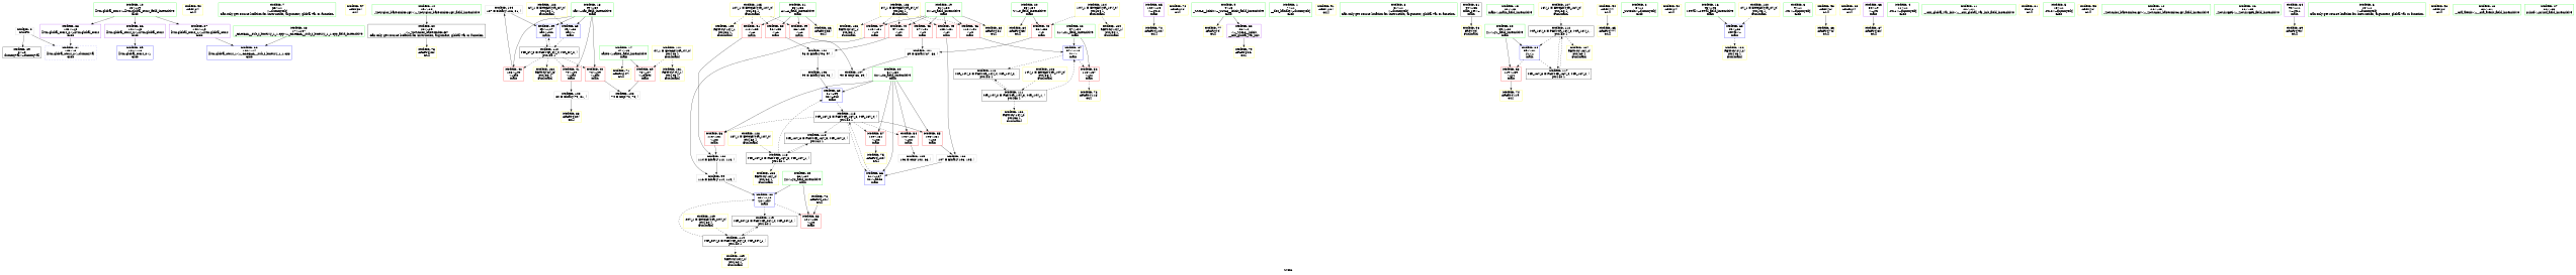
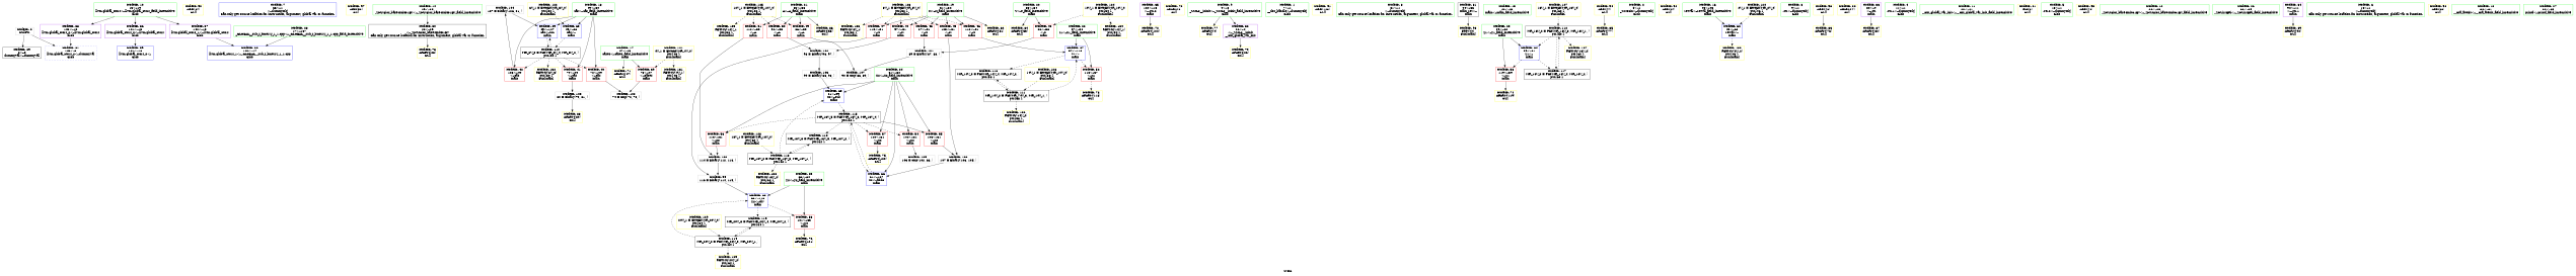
  digraph {
    fontname="DejaVu Serif"
    label=SVFG
    node [color=yellow fontname="DejaVu Serif" shape=record]
    edge [fontname="DejaVu Serif" style=solid]
    n1 [color=grey label="{NodeID: 0\nNullPtr}"]
    n2 [color=black label="{NodeID: 29\n2\<--3\ndummyVal\<--dummyVal\n}"]
    n3 [color=blue label="{NodeID: 61\n143\<--3\nllvm.global_ctors_2\<--dummyVal\nGlob }" style=dotted]
    n4 [label="{NodeID: 90\nARet(67)\nCS[]}" style=double]
-   n5 [color=green label="{NodeID: 7\n66\<--1\n\<--dummyObj\nCan only get source location for instruction, argument, global var or function.}"]
+   n5 [color=blue label="{NodeID: 7\n66\<--1\n\<--dummyObj\nCan only get source location for instruction, argument, global var or function.}"]
    n6 [label="{NodeID: 97\nARet(93)\nCS[]}" style=double]
    n7 [color=green label="{NodeID: 14\n29\<--35\n_ZNSt8ios_base4InitD1Ev\<--_ZNSt8ios_base4InitD1Ev_field_insensitive\n}"]
    n8 [color=black label="{NodeID: 30\n28\<--29\n\<--_ZNSt8ios_base4InitD1Ev\nCan only get source location for instruction, argument, global var or function.}"]
    n9 [label="{NodeID: 78\nAPARM(28)\nCS[]}" style=double]
    n10 [color=grey label="{NodeID: 104\n127 = Binary(126, 81, )\n}"]
    n11 [color=blue label="{NodeID: 69\n49\<--127\ncas\<--inc\nmain\n}"]
    n12 [color=black label="{NodeID: 110\nMR_6V_3 = PHI(MR_6V_4, MR_6V_2, )\npts\{50 \}\n}"]
    n13 [color=red label="{NodeID: 42\n126\<--49\n\<--cas\nmain\n}"]
    n14 [label="{NodeID: 132\nRETMU(6V_3)\npts\{50 \}\nFun[main]}" style=double]
    n15 [color=red label="{NodeID: 40\n72\<--49\n\<--cas\nmain\n}"]
    n16 [color=red label="{NodeID: 41\n79\<--49\n\<--cas\nmain\n}"]
    n17 [color=green label="{NodeID: 21\n55\<--56\nA\<--A_field_insensitive\nmain\n}"]
    n18 [color=red label="{NodeID: 49\n86\<--55\n\<--A\nmain\n}"]
    n19 [color=red label="{NodeID: 50\n96\<--55\n\<--A\nmain\n}"]
    n20 [color=red label="{NodeID: 51\n112\<--55\n\<--A\nmain\n}"]
    n21 [label="{NodeID: 86\nAPARM(55)\nCS[]}" style=double]
    n22 [color=grey label="{NodeID: 107\n90 = cmp(86, 89, )\n}"]
    n23 [color=grey label="{NodeID: 102\n98 = Binary(96, 97, )\n}"]
    n24 [color=grey label="{NodeID: 100\n114 = Binary(112, 113, )\n}"]
    n25 [color=grey label="{NodeID: 103\n99 = Binary(66, 98, )\n}"]
    n26 [color=grey label="{NodeID: 99\n116 = Binary(114, 115, )\n}"]
-   n27 [color=black label="{NodeID: 111\nMR_14V_2 = PHI(MR_14V_3, MR_14V_1, )\npts\{58 \}\n}"]
+   n27 [color=black label="{NodeID: 111\nMR_14V_2 = PHI(MR_74V_3, MR_14V_1, )\npts\{58 \}\n}"]
    n28 [color=blue label="{NodeID: 67\n57\<--110\nx1\<--\nmain\n}"]
    n29 [color=black label="{NodeID: 116\nMR_14V_3 = PHI(MR_14V_4, MR_14V_2, )\npts\{58 \}\n}"]
    n30 [label="{NodeID: 136\nRETMU(14V_2)\npts\{58 \}\nFun[main]}" style=double]
    n31 [color=red label="{NodeID: 52\n118\<--57\n\<--x1\nmain\n}"]
    n32 [label="{NodeID: 73\nAPARM(118)\nCS[]}" style=double]
    n33 [color=green label="{NodeID: 28\n17\<--137\n_GLOBAL__sub_I_bmerry_1_1.cpp\<--_GLOBAL__sub_I_bmerry_1_1.cpp_field_insensitive\n}"]
    n34 [color=blue label="{NodeID: 60\n142\<--17\nllvm.global_ctors_1\<--_GLOBAL__sub_I_bmerry_1_1.cpp\nGlob }"]
    n35 [color=black label="{NodeID: 118\nMR_18V_3 = PHI(MR_18V_5, MR_18V_2, )\npts\{62 \}\n}"]
    n36 [color=black label="{NodeID: 113\nMR_18V_2 = PHI(MR_18V_3, MR_18V_1, )\npts\{62 \}\n}"]
    n37 [color=blue label="{NodeID: 65\n61\<--99\nx2\<--sub\nmain\n}"]
    n38 [label="{NodeID: 138\nRETMU(18V_2)\npts\{62 \}\nFun[main]}" style=double]
    n39 [color=black label="{NodeID: 115\nMR_18V_5 = PHI(MR_18V_6, MR_18V_4, )\npts\{62 \}\n}"]
    n40 [color=purple label="{NodeID: 35\n122\<--13\n\<--.str.2\nmain\n}"]
    n41 [label="{NodeID: 72\nAPARM(122)\nCS[]}" style=double]
    n42 [label="{NodeID: 125\n12V_1 = ENCHI(MR_12V_0)\npts\{56 \}\nFun[main]}" style=double]
    n43 [label="{NodeID: 135\nRETMU(12V_1)\npts\{56 \}\nFun[main]}" style=double]
    n44 [label="{NodeID: 139\nRETMU(20V_2)\npts\{64 \}\nFun[main]}" style=double]
    n45 [color=red label="{NodeID: 56\n113\<--61\n\<--x2\nmain\n}"]
    n46 [color=blue label="{NodeID: 68\n63\<--116\ny2\<--div\nmain\n}"]
    n47 [color=blue label="{NodeID: 63\n49\<--66\ncas\<--\nmain\n}"]
    n48 [color=grey label="{NodeID: 108\n74 = cmp(72, 73, )\n}"]
    n49 [color=grey label="{NodeID: 105\n80 = Binary(79, 81, )\n}"]
    n50 [label="{NodeID: 70\nAPARM(8)\nCS[]}" style=double]
    n51 [label="{NodeID: 77\nAPARM(4)\nCS[]}" style=double]
    n52 [label="{NodeID: 84\nAPARM(53)\nCS[]}" style=double]
    n53 [color=green label="{NodeID: 1\n7\<--1\n__dso_handle\<--dummyObj\nGlob }"]
    n54 [label="{NodeID: 91\nARet(123)\nCS[]}" style=double]
    n55 [color=green label="{NodeID: 8\n81\<--1\n\<--dummyObj\nCan only get source location for instruction, argument, global var or function.}"]
    n56 [label="{NodeID: 98\nFRet(44)\nFun[main]}" style=double]
    n57 [color=green label="{NodeID: 15\n42\<--43\nmain\<--main_field_insensitive\n}"]
    n58 [label="{NodeID: 88\nAPARM(80)\nCS[]}" style=double]
    n59 [color=green label="{NodeID: 22\n57\<--58\nx1\<--x1_field_insensitive\nmain\n}"]
    n60 [color=black label="{NodeID: 112\nMR_16V_2 = PHI(MR_16V_3, MR_16V_1, )\npts\{60 \}\n}"]
    n61 [color=blue label="{NodeID: 64\n59\<--81\ny1\<--\nmain\n}"]
    n62 [color=black label="{NodeID: 117\nMR_16V_3 = PHI(MR_16V_4, MR_16V_2, )\npts\{60 \}\n}"]
    n63 [label="{NodeID: 137\nRETMU(16V_2)\npts\{60 \}\nFun[main]}" style=double]
    n64 [color=red label="{NodeID: 53\n119\<--59\n\<--y1\nmain\n}"]
    n65 [label="{NodeID: 74\nAPARM(119)\nCS[]}" style=double]
    n66 [color=black label="{NodeID: 119\nMR_20V_3 = PHI(MR_20V_4, MR_20V_2, )\npts\{64 \}\n}"]
    n67 [color=black label="{NodeID: 114\nMR_20V_2 = PHI(MR_20V_3, MR_20V_1, )\npts\{64 \}\n}"]
    n68 [color=red label="{NodeID: 58\n121\<--63\n\<--y2\nmain\n}"]
    n69 [color=purple label="{NodeID: 36\n141\<--15\nllvm.global_ctors_0\<--llvm.global_ctors\nGlob }"]
    n70 [color=blue label="{NodeID: 59\n141\<--16\nllvm.global_ctors_0\<--\nGlob }"]
    n71 [label="{NodeID: 126\n14V_1 = ENCHI(MR_14V_0)\npts\{58 \}\nFun[main]}" style=double]
    n72 [color=red label="{NodeID: 43\n87\<--51\n\<--X\nmain\n}"]
    n73 [color=grey label="{NodeID: 101\n89 = Binary(87, 88, )\n}"]
    n74 [label="{NodeID: 133\nRETMU(8V_1)\npts\{52 \}\nFun[main]}" style=double]
    n75 [color=red label="{NodeID: 57\n120\<--61\n\<--x2\nmain\n}"]
    n76 [label="{NodeID: 75\nAPARM(120)\nCS[]}" style=double]
    n77 [label="{NodeID: 71\nAPARM(47)\nCS[]}" style=double]
    n78 [label="{NodeID: 85\nAPARM(77)\nCS[]}" style=double]
    n79 [color=green label="{NodeID: 2\n8\<--1\n_ZSt3cin\<--dummyObj\nGlob }"]
    n80 [label="{NodeID: 92\nARet(27)\nCS[]}" style=double]
    n81 [color=green label="{NodeID: 9\n4\<--6\n_ZStL8__ioinit\<--_ZStL8__ioinit_field_insensitive\nGlob }"]
    n82 [color=purple label="{NodeID: 32\n26\<--4\n\<--_ZStL8__ioinit\n__cxx_global_var_init\n}"]
    n83 [label="{NodeID: 79\nAPARM(26)\nCS[]}" style=double]
    n84 [label="{NodeID: 76\nAPARM(121)\nCS[]}" style=double]
    n85 [color=green label="{NodeID: 16\n45\<--46\nretval\<--retval_field_insensitive\nmain\n}"]
    n86 [color=blue label="{NodeID: 62\n45\<--66\nretval\<--\nmain\n}"]
    n87 [label="{NodeID: 130\nRETMU(2V_2)\npts\{46 \}\nFun[main]}" style=double]
    n88 [color=grey label="{NodeID: 106\n107 = Binary(106, 105, )\n}"]
    n89 [color=blue label="{NodeID: 66\n61\<--107\nx2\<--add8\nmain\n}"]
    n90 [color=red label="{NodeID: 54\n102\<--61\n\<--x2\nmain\n}"]
    n91 [color=red label="{NodeID: 55\n106\<--61\n\<--x2\nmain\n}"]
    n92 [color=green label="{NodeID: 23\n59\<--60\ny1\<--y1_field_insensitive\nmain\n}"]
    n93 [label="{NodeID: 120\n2V_1 = ENCHI(MR_2V_0)\npts\{46 \}\nFun[main]}" style=double]
    n94 [color=purple label="{NodeID: 37\n142\<--15\nllvm.global_ctors_1\<--llvm.global_ctors\nGlob }"]
    n95 [label="{NodeID: 127\n16V_1 = ENCHI(MR_16V_0)\npts\{60 \}\nFun[main]}" style=double]
    n96 [color=red label="{NodeID: 44\n97\<--51\n\<--X\nmain\n}"]
    n97 [label="{NodeID: 134\nRETMU(10V_1)\npts\{54 \}\nFun[main]}" style=double]
    n98 [color=grey label="{NodeID: 109\n103 = cmp(102, 66, )\n}"]
    n99 [color=green label="{NodeID: 3\n9\<--1\n.str\<--dummyObj\nGlob }"]
    n100 [label="{NodeID: 93\nARet(76)\nCS[]}" style=double]
    n101 [label="{NodeID: 83\nAPARM(76)\nCS[]}" style=double]
    n102 [color=green label="{NodeID: 10\n15\<--19\nllvm.global_ctors\<--llvm.global_ctors_field_insensitive\nGlob }"]
    n103 [color=purple label="{NodeID: 38\n143\<--15\nllvm.global_ctors_2\<--llvm.global_ctors\nGlob }"]
    n104 [color=green label="{NodeID: 17\n47\<--48\ncases\<--cases_field_insensitive\nmain\n}"]
    n105 [color=red label="{NodeID: 39\n73\<--47\n\<--cases\nmain\n}"]
    n106 [color=green label="{NodeID: 24\n61\<--62\nx2\<--x2_field_insensitive\nmain\n}"]
    n107 [color=black label="{NodeID: 31\n44\<--66\nmain_ret\<--\nmain\n}"]
    n108 [label="{NodeID: 121\n4V_1 = ENCHI(MR_4V_0)\npts\{48 \}\nFun[main]}" style=double]
    n109 [label="{NodeID: 131\nRETMU(4V_1)\npts\{48 \}\nFun[main]}" style=double]
    n110 [label="{NodeID: 128\n18V_1 = ENCHI(MR_18V_0)\npts\{62 \}\nFun[main]}" style=double]
    n111 [color=red label="{NodeID: 45\n105\<--51\n\<--X\nmain\n}"]
    n112 [label="{NodeID: 80\nAPARM(7)\nCS[]}" style=double]
    n113 [label="{NodeID: 87\nAPARM(82)\nCS[]}" style=double]
    n114 [color=green label="{NodeID: 4\n11\<--1\n.str.1\<--dummyObj\nGlob }"]
    n115 [label="{NodeID: 94\nARet(77)\nCS[]}" style=double]
    n116 [color=green label="{NodeID: 11\n20\<--21\n__cxx_global_var_init\<--__cxx_global_var_init_field_insensitive\n}"]
    n117 [color=green label="{NodeID: 18\n49\<--50\ncas\<--cas_field_insensitive\nmain\n}"]
    n118 [color=green label="{NodeID: 25\n63\<--64\ny2\<--y2_field_insensitive\nmain\n}"]
    n119 [label="{NodeID: 122\n6V_1 = ENCHI(MR_6V_0)\npts\{50 \}\nFun[main]}" style=double]
    n120 [label="{NodeID: 129\n20V_1 = ENCHI(MR_20V_0)\npts\{64 \}\nFun[main]}" style=double]
    n121 [color=red label="{NodeID: 46\n110\<--51\n\<--X\nmain\n}"]
    n122 [label="{NodeID: 81\nPHI(8)\nCS[]}" style=double]
    n123 [color=green label="{NodeID: 5\n13\<--1\n.str.2\<--dummyObj\nGlob }"]
    n124 [label="{NodeID: 95\nARet(78)\nCS[]}" style=double]
    n125 [color=green label="{NodeID: 12\n24\<--25\n_ZNSt8ios_base4InitC1Ev\<--_ZNSt8ios_base4InitC1Ev_field_insensitive\n}"]
    n126 [color=green label="{NodeID: 19\n51\<--52\nX\<--X_field_insensitive\nmain\n}"]
    n127 [color=red label="{NodeID: 47\n115\<--51\n\<--X\nmain\n}"]
    n128 [label="{NodeID: 82\nAPARM(51)\nCS[]}" style=double]
    n129 [color=green label="{NodeID: 26\n68\<--69\n_ZNSirsERi\<--_ZNSirsERi_field_insensitive\n}"]
    n130 [color=purple label="{NodeID: 33\n82\<--9\n\<--.str\nmain\n}"]
    n131 [label="{NodeID: 123\n8V_1 = ENCHI(MR_8V_0)\npts\{52 \}\nFun[main]}" style=double]
    n132 [label="{NodeID: 89\nAPARM(92)\nCS[]}" style=double]
    n133 [color=green label="{NodeID: 6\n16\<--1\n\<--dummyObj\nCan only get source location for instruction, argument, global var or function.}"]
    n134 [label="{NodeID: 96\nARet(83)\nCS[]}" style=double]
    n135 [color=green label="{NodeID: 13\n30\<--31\n__cxa_atexit\<--__cxa_atexit_field_insensitive\n}"]
    n136 [color=green label="{NodeID: 20\n53\<--54\nY\<--Y_field_insensitive\nmain\n}"]
    n137 [color=red label="{NodeID: 48\n88\<--53\n\<--Y\nmain\n}"]
    n138 [color=green label="{NodeID: 27\n84\<--85\nprintf\<--printf_field_insensitive\n}"]
    n139 [color=purple label="{NodeID: 34\n92\<--11\n\<--.str.1\nmain\n}"]
    n140 [label="{NodeID: 124\n10V_1 = ENCHI(MR_10V_0)\npts\{54 \}\nFun[main]}" style=double]
    n1 -> n2
    n1 -> n3
    n7 -> n8
    n8 -> n9
    n10 -> n11
    n11 -> n12 [style=dashed]
    n12 -> n11 [style=dashed]
    n12 -> n13 [style=dashed]
    n12 -> n14 [style=dashed]
    n12 -> n15 [style=dashed]
    n12 -> n16 [style=dashed]
    n13 -> n10
    n15 -> n48
    n16 -> n49
    n17 -> n18
    n17 -> n19
    n17 -> n20
    n17 -> n21
    n18 -> n22
    n19 -> n23
    n20 -> n24
    n23 -> n25
    n24 -> n26
    n25 -> n37
    n26 -> n46
    n27 -> n28 [style=dashed]
    n27 -> n29 [style=dashed]
    n27 -> n30 [style=dashed]
    n28 -> n29 [style=dashed]
    n28 -> n31 [style=dashed]
    n29 -> n27 [style=dashed]
    n31 -> n32 [style=dashed]
    n33 -> n34
    n35 -> n36 [style=dashed]
    n36 -> n35 [style=dashed]
    n36 -> n37 [style=dashed]
    n36 -> n38 [style=dashed]
    n37 -> n39 [style=dashed]
    n39 -> n35 [style=dashed]
    n39 -> n45 [style=dashed]
    n39 -> n75 [style=dashed]
    n39 -> n89 [style=dashed]
    n39 -> n90 [style=dashed]
    n39 -> n91
    n40 -> n41
    n42 -> n18 [style=dashed]
    n42 -> n19 [style=dashed]
    n42 -> n20 [style=dashed]
    n42 -> n43 [style=dashed]
    n45 -> n24
    n46 -> n66 [style=dashed]
    n46 -> n68 [style=dashed]
    n47 -> n12 [style=dashed]
    n49 -> n58
    n59 -> n28
    n59 -> n31
    n60 -> n61 [style=dashed]
    n60 -> n62 [style=dashed]
    n60 -> n63 [style=dashed]
    n61 -> n62 [style=dashed]
    n61 -> n64 [style=dashed]
    n62 -> n60 [style=dashed]
    n64 -> n65
    n66 -> n67 [style=dashed]
    n67 -> n44 [style=dashed]
    n67 -> n46 [style=dashed]
    n67 -> n66 [style=dashed]
-   n84 -> n68
+   n68 -> n84
    n69 -> n70
    n71 -> n27 [style=dashed]
    n72 -> n73
    n73 -> n22
    n75 -> n76
    n81 -> n51
    n81 -> n82
    n82 -> n83
    n85 -> n86
    n86 -> n87 [style=dashed]
    n88 -> n89
    n89 -> n39 [style=dashed]
    n90 -> n98
    n91 -> n88
    n92 -> n61
    n92 -> n64
    n93 -> n86 [style=dashed]
    n94 -> n34
    n95 -> n60 [style=dashed]
    n96 -> n23
    n100 -> n101
    n102 -> n69
    n102 -> n94
    n102 -> n103
    n103 -> n3
    n104 -> n77
    n104 -> n105
    n105 -> n48
    n106 -> n37
    n106 -> n45
    n106 -> n75
    n106 -> n89
    n106 -> n90
    n106 -> n91
    n107 -> n56
    n108 -> n105 [style=dashed]
    n108 -> n109 [style=dashed]
    n110 -> n36 [style=dashed]
    n111 -> n88
    n115 -> n78
    n117 -> n11
    n117 -> n13
    n117 -> n15
    n117 -> n16
    n117 -> n47
    n118 -> n46
    n118 -> n68
    n119 -> n47 [style=dashed]
    n120 -> n67 [style=dashed]
    n121 -> n28
    n126 -> n72
    n126 -> n96
    n126 -> n111
    n126 -> n121
    n126 -> n127
    n126 -> n128
    n127 -> n26
    n130 -> n113
    n131 -> n72 [style=dashed]
    n131 -> n74 [style=dashed]
    n131 -> n96 [style=dashed]
    n131 -> n111 [style=dashed]
    n131 -> n121 [style=dashed]
    n131 -> n127 [style=dashed]
    n136 -> n52
    n136 -> n137
    n137 -> n73
    n139 -> n132
    n140 -> n97 [style=dashed]
    n140 -> n137 [style=dashed]
  }
